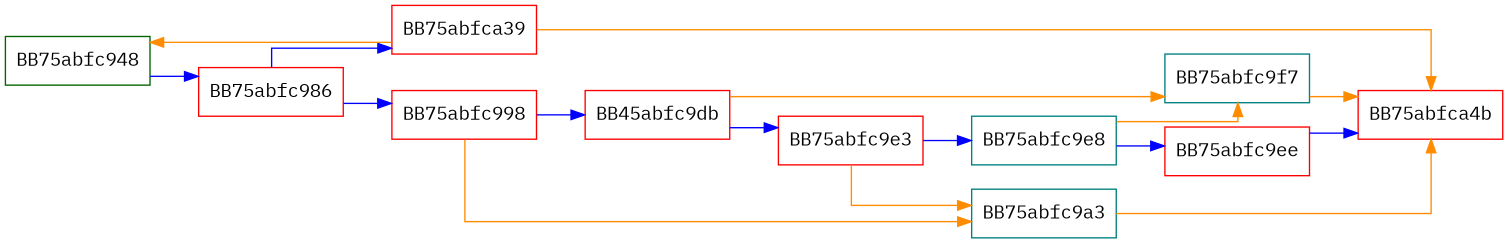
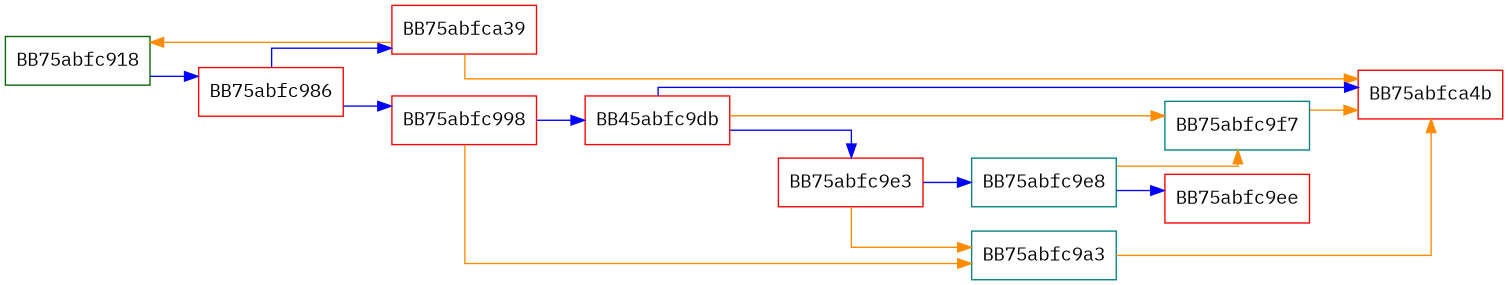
  digraph {
    fontname="IBM Plex Mono"
    rankdir=LR
    splines=ortho
    node [color=red fontname="IBM Plex Mono" shape=box]
    edge [color=blue fontname="IBM Plex Mono"]
-   BB75abfc948 [color=darkgreen]
+   BB75abfc948 [color=darkgreen label=BB75abfc918]
    BB75abfc986
    BB75abfca39
    BB75abfca4b
    BB75abfc998
    n6 [label=BB45abfc9db]
    BB75abfc9a3 [color=teal]
    BB75abfc9f7 [color=teal]
    BB75abfc9e3
    BB75abfc9e8 [color=teal]
    BB75abfc9ee
    BB75abfc948 -> BB75abfc986
    BB75abfc986 -> BB75abfca39
    BB75abfc986 -> BB75abfc998
    BB75abfca39 -> BB75abfc948 [color=darkorange]
    BB75abfca39 -> BB75abfca4b [color=darkorange]
    BB75abfc998 -> n6
    BB75abfc998 -> BB75abfc9a3 [color=darkorange]
    n6 -> BB75abfc9f7 [color=darkorange]
    n6 -> BB75abfc9e3
    BB75abfc9a3 -> BB75abfca4b [color=darkorange]
    BB75abfc9f7 -> BB75abfca4b [color=darkorange]
    BB75abfc9e3 -> BB75abfc9a3 [color=darkorange]
    BB75abfc9e3 -> BB75abfc9e8
    BB75abfc9e8 -> BB75abfc9f7 [color=darkorange]
    BB75abfc9e8 -> BB75abfc9ee
-   BB75abfc9ee -> BB75abfca4b
+   n6 -> BB75abfca4b
  }
